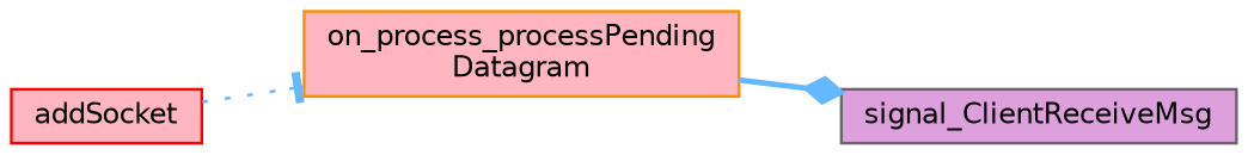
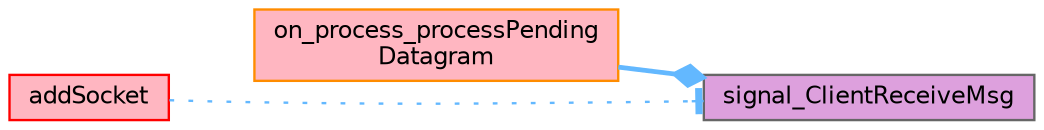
  digraph {
    rankdir=LR
    node [fillcolor=lightpink fontname=Helvetica fontsize=10 shape=box style=filled]
    edge [color=steelblue1 fontname=Helvetica fontsize=10 labelfontname=Helvetica labelfontsize=10]
    n1 [color=red fontcolor=black height=0.2 label=addSocket width=0.4]
    n2 [color=darkorange height=0.2 label="on_process_processPending\lDatagram" width=0.4]
    n3 [color=gray40 fillcolor=plum height=0.2 label=signal_ClientReceiveMsg width=0.4]
-   n1 -> n2 [arrowhead=tee style=dotted]
+   n1 -> n3 [arrowhead=tee style=dotted]
    n2 -> n3 [arrowhead=diamond style=bold]
  }
